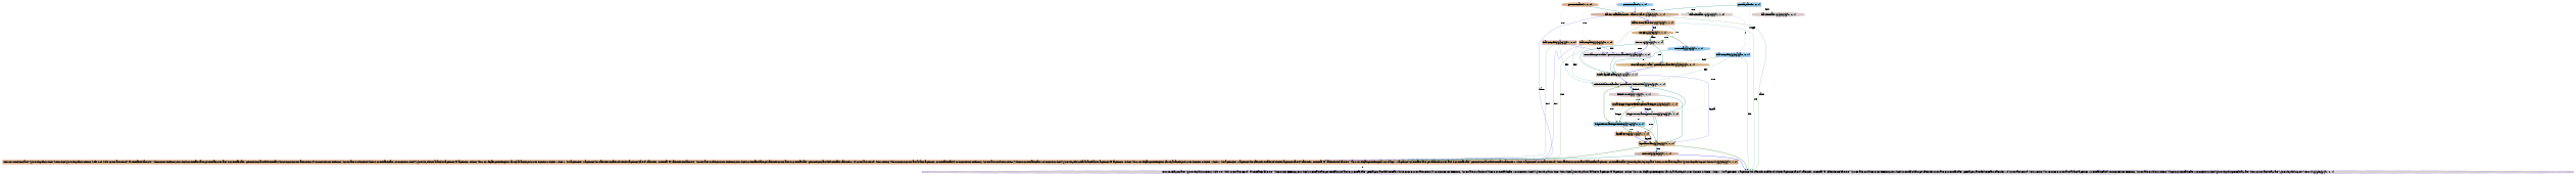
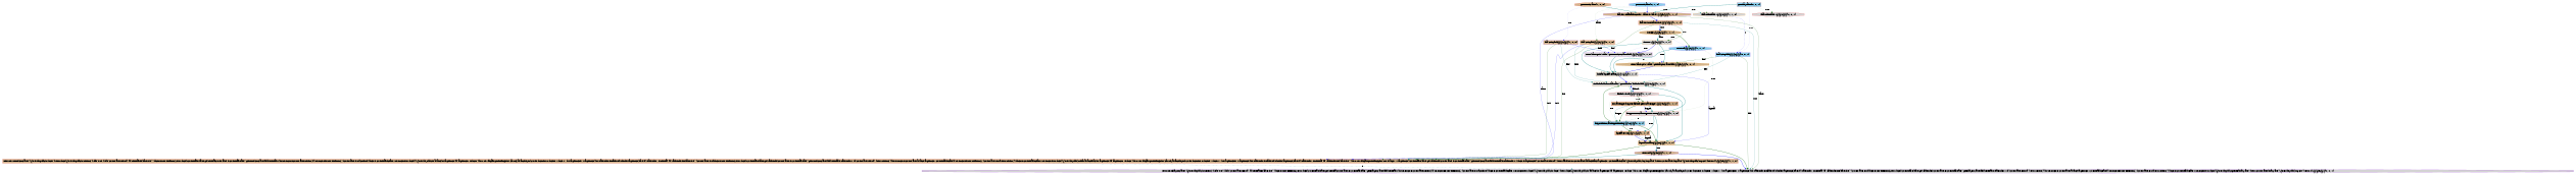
  digraph {
    node [color=red fillcolor=tan shape=box style=filled]
    edge [arrowhead=dot color=teal style=bold]
    n1 [label="final int size = leaves.size()@@@4@@@['1', '1', '1']"]
    n2 [color=darkorange label="size == 0@@@5@@@['1', '1', '1']" shape=octagon]
    n3 [color=purple fillcolor=lightgrey label="return new BinaryDocValues(){@Override public int nextDoc(){while (true) {while (currentValues == null) {if (nextLeaf == leaves.size()) {docID = NO_MORE_DOCSreturn docID}currentLeaf = leaves.get(nextLeaf)currentValues = currentLeaf.reader().getBinaryDocValues(field)nextLeaf++}int newDocID = currentValues.nextDoc()if (newDocID == NO_MORE_DOCS) {currentValues = nullcontinue}{docID = currentLeaf.docBase + newDocIDreturn docID}}}@Override public int docID(){return docID}@Override public int advance(int targetDocID){if (targetDocID <= docID) {throw new IllegalArgumentException(\"can only advance beyond current document: on docID=\" + docID + \" but targetDocID=\" + targetDocID)}int readerIndex = ReaderUtil.subIndex(targetDocID,leaves)if (readerIndex >= nextLeaf) {if (readerIndex == leaves.size()) {currentValues = nulldocID = NO_MORE_DOCSreturn docID}currentLeaf = leaves.get(readerIndex)currentValues = currentLeaf.reader().getBinaryDocValues(field)nextLeaf = readerIndex + 1if (currentValues == null) {return nextDoc()}}int newDocID = currentValues.advance(targetDocID - currentLeaf.docBase)if (newDocID == NO_MORE_DOCS) {currentValues = nullreturn nextDoc()}{docID = currentLeaf.docBase + newDocIDreturn docID}}@Override public BytesRef binaryValue(){return currentValues.binaryValue()}@Override public long cost(){return 0}}@@@25@@@['0', '0', '1']" shape=octagon]
    n4 [label="return new NumericDocValues(){@Override public int docID(){return docID}@Override public int nextDoc(){while (true) {while (currentValues == null) {if (nextLeaf == leaves.size()) {docID = NO_MORE_DOCSreturn docID}currentLeaf = leaves.get(nextLeaf)currentValues = currentLeaf.reader().getNumericDocValues(field)nextLeaf++}int newDocID = currentValues.nextDoc()if (newDocID == NO_MORE_DOCS) {currentValues = nullcontinue}{docID = currentLeaf.docBase + newDocIDreturn docID}}}@Override public int advance(int targetDocID){if (targetDocID <= docID) {throw new IllegalArgumentException(\"can only advance beyond current document: on docID=\" + docID + \" but targetDocID=\" + targetDocID)}int readerIndex = ReaderUtil.subIndex(targetDocID,leaves)if (readerIndex >= nextLeaf) {if (readerIndex == leaves.size()) {currentValues = nulldocID = NO_MORE_DOCSreturn docID}currentLeaf = leaves.get(readerIndex)currentValues = currentLeaf.reader().getNumericDocValues(field)nextLeaf = readerIndex + 1if (currentValues == null) {return nextDoc()}}int newDocID = currentValues.advance(targetDocID - currentLeaf.docBase)if (newDocID == NO_MORE_DOCS) {currentValues = nullreturn nextDoc()}{docID = currentLeaf.docBase + newDocIDreturn docID}}@Override public boolean advanceExact(int targetDocID){if (targetDocID <= docID) {throw new IllegalArgumentException(\"can only advance beyond current document: on docID=\" + docID + \" but targetDocID=\" + targetDocID)}int readerIndex = ReaderUtil.subIndex(targetDocID,leaves)if (readerIndex >= nextLeaf) {if (readerIndex == leaves.size()) {throw new IllegalArgumentException(\"Out of range: \" + targetDocID)}currentLeaf = leaves.get(readerIndex)currentValues = currentLeaf.reader().getNumericDocValues(field)nextLeaf = readerIndex + 1}docID = targetDocIDif (currentValues == null) {return false}return currentValues.advanceExact(targetDocID - currentLeaf.docBase)}@Override public long longValue(){return currentValues.longValue()}@Override public long cost(){return 0}}@@@25@@@['1', '1', '0']"]
    n5 [color=darkorange fillcolor=lightgrey label="size == 1@@@8@@@['1', '1', '1']"]
    n6 [color=purple fillcolor=skyblue label="return null@@@6@@@['1', '1', '1']" shape=octagon]
    n7 [color=darkorange label="return leaves.get(0).reader().getBinaryDocValues(field)@@@9@@@['0', '0', '1']" shape=octagon]
    n8 [color=darkorange fillcolor=lightgrey label="boolean anyReal = false@@@11@@@['1', '1', '1']"]
    n9 [color=purple fillcolor=lightgrey label="return leaves.get(0).reader().getNumericDocValues(field)@@@9@@@['1', '1', '0']"]
    n10 [fillcolor=skyblue label="getBinaryValues['0', '0', '1']"]
    n11 [color=purple fillcolor=skyblue label="final String field@@@2@@@['0', '0', '1']"]
    n12 [color=purple label="final List<LeafReaderContext> leaves = r.leaves()@@@3@@@['1', '1', '1']" shape=octagon]
    n13 [fillcolor=lightgrey label="final IndexReader r@@@2@@@['0', '0', '1']" shape=octagon]
    n14 [color=darkorange fillcolor=lightgrey label="FieldInfo fieldInfo = leaf.reader().getFieldInfos().fieldInfo(field)@@@13@@@['1', '1', '1']"]
    n15 [label="getNumericValues['1', '0', '0']" shape=octagon]
    n16 [color=darkorange fillcolor=lightgrey label="final IndexReader r@@@2@@@['1', '1', '0']" shape=octagon]
    n17 [color=purple label="final String field@@@2@@@['1', '0', '0']"]
    n18 [color=darkorange label="anyReal == false@@@22@@@['1', '1', '1']"]
    n19 [fillcolor=lightgrey label="fieldInfo != null@@@14@@@['1', '1', '1']" shape=octagon]
    n20 [label="anyReal = true@@@17@@@['1', '1', '1']"]
    n21 [color=purple label="return null@@@23@@@['1', '1', '1']" shape=octagon]
    n22 [fillcolor=lightgrey label="dvType == DocValuesType.NUMERIC@@@16@@@['1', '1', '0']"]
    n23 [label="DocValuesType dvType = fieldInfo.getDocValuesType()@@@15@@@['1', '1', '1']"]
    n24 [fillcolor=skyblue label="dvType == DocValuesType.BINARY@@@16@@@['0', '0', '1']"]
    n25 [color=purple fillcolor=skyblue label="getNumericValues['0', '1', '0']" shape=octagon]
    n26 [label="final String field@@@2@@@['0', '1', '0']"]
    n1 -> n2 [arrowhead=box label=size style=solid]
    n1 -> n2 [arrowhead=diamond color=blue]
    n1 -> n3 [label=size style=solid]
    n1 -> n4 [arrowhead=box color=darkgreen label=size style=solid]
    n1 -> n5 [arrowhead=box color=darkgreen label=size style=solid]
    n2 -> n5
    n2 -> n5 [arrowhead=diamond label=false style=dotted]
    n2 -> n6 [arrowhead=box color=darkgreen]
    n2 -> n6 [arrowhead=box color=blue label=true style=dotted]
    n4 -> n3 [label=0 style=dashed]
    n5 -> n7 [arrowhead=box color=blue label=true style=dotted]
    n5 -> n7
    n5 -> n8
    n5 -> n9 [arrowhead=diamond color=blue label=true style=dotted]
    n5 -> n9 [color=blue]
    n6 -> n8
    n6 -> n22 [arrowhead=diamond color=darkgreen label=true style=dotted]
    n7 -> n8 [color=blue]
    n8 -> n14 [arrowhead=box color=blue]
    n8 -> n18 [color=blue label=anyReal style=solid]
    n9 -> n7 [arrowhead=diamond label=0 style=dashed]
    n9 -> n8 [arrowhead=box]
-   n10 -> n11 [arrowhead=diamond color=blue label=dvType style=dotted]
+   n10 -> n11 [arrowhead=diamond color=blue label=true style=dotted]
    n10 -> n12 [arrowhead=diamond]
-   n10 -> n13 [arrowhead=box color=darkgreen label=field style=dotted]
+   n10 -> n13 [arrowhead=box color=darkgreen label=true style=dotted]
    n11 -> n3 [color=darkgreen label=field style=solid]
    n11 -> n7 [arrowhead=diamond color=darkgreen label=field style=solid]
    n11 -> n14 [arrowhead=diamond label=field style=solid]
    n12 -> n1 [arrowhead=box color=blue]
    n12 -> n3 [color=darkgreen label=leaves style=solid]
    n12 -> n4 [arrowhead=diamond color=blue label=leaves style=solid]
    n14 -> n19 [arrowhead=diamond label=fieldInfo style=solid]
    n14 -> n19
    n15 -> n12 [arrowhead=diamond]
    n15 -> n16 [arrowhead=diamond label=true style=dotted]
    n15 -> n17 [color=blue label=true style=dotted]
    n16 -> n11 [color=blue label=0 style=dashed]
    n17 -> n4 [arrowhead=diamond color=darkgreen label=field style=solid]
    n17 -> n9 [color=blue label=field style=solid]
    n17 -> n14 [arrowhead=box label=field style=solid]
    n18 -> n3 [arrowhead=box color=darkgreen]
    n18 -> n4 [color=darkgreen]
    n18 -> n21 [color=blue label=true style=dotted]
    n18 -> n21 [arrowhead=box]
    n19 -> n14 [color=blue]
    n19 -> n18
    n19 -> n23 [color=darkgreen label=true style=dotted]
    n19 -> n23 [color=darkgreen]
    n19 -> n24 [arrowhead=box color=darkgreen label=true style=dotted]
    n20 -> n18 [arrowhead=diamond label=anyReal style=solid]
    n20 -> n18 [color=blue]
    n21 -> n3 [color=blue]
    n21 -> n4 [arrowhead=box]
    n22 -> n14
    n22 -> n18 [arrowhead=box]
    n22 -> n20 [arrowhead=diamond color=blue label=true style=dotted]
    n22 -> n20 [arrowhead=box]
    n22 -> n24 [label=0 style=dashed]
    n23 -> n22 [arrowhead=box]
    n23 -> n22 [color=blue label=dvType style=solid]
    n23 -> n24 [arrowhead=diamond label=dvType style=solid]
    n23 -> n24 [arrowhead=diamond color=darkgreen]
    n24 -> n14 [arrowhead=diamond color=darkgreen]
    n24 -> n18 [arrowhead=diamond color=darkgreen]
    n24 -> n20 [color=darkgreen]
    n24 -> n20 [color=darkgreen label=true style=dotted]
    n25 -> n12 [color=blue]
    n25 -> n16 [color=darkgreen label=true style=dotted]
-   n25 -> n26 [arrowhead=box color=darkgreen label=true style=dotted]
+   n25 -> n26 [arrowhead=box color=darkgreen label=leaves style=dotted]
    n26 -> n4 [arrowhead=diamond color=blue label=field style=solid]
    n26 -> n9 [color=blue label=field style=solid]
    n26 -> n14 [arrowhead=diamond label=field style=solid]
  }
